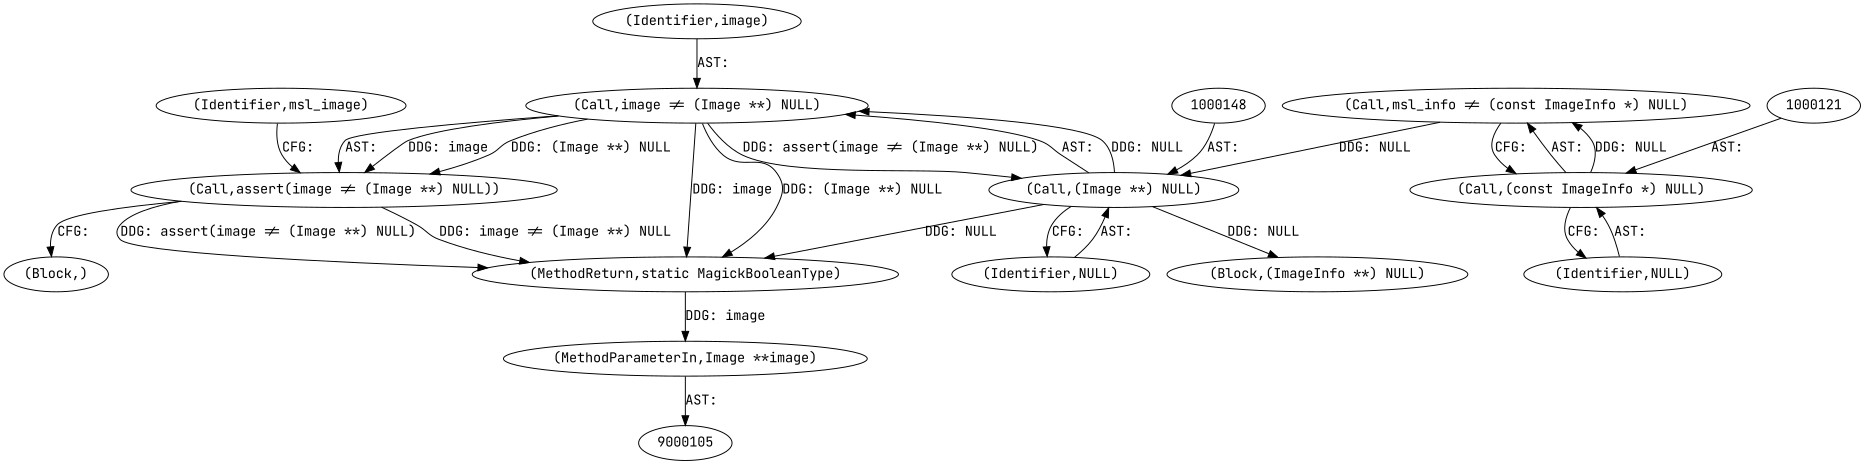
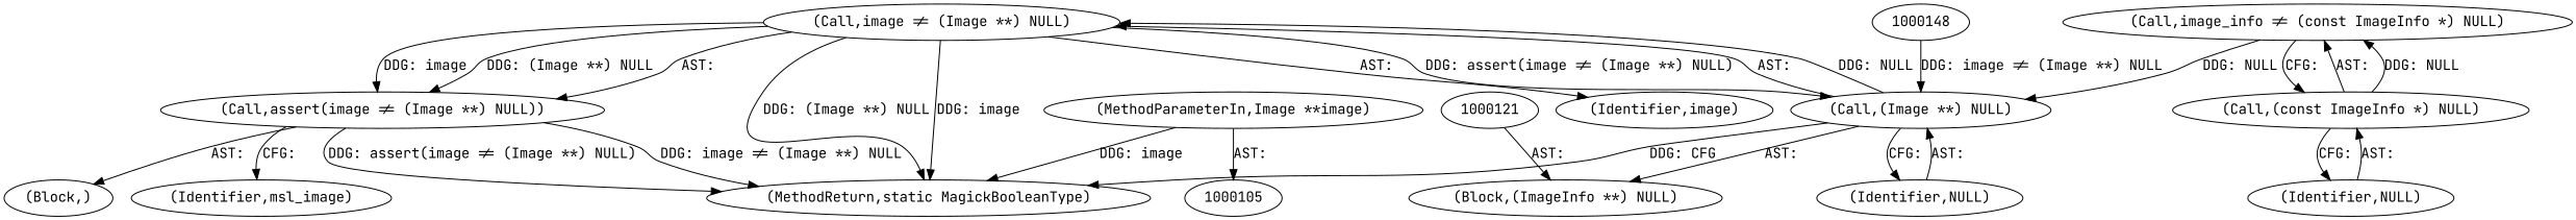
  digraph {
    fontname="JetBrains Mono"
    node [fontname="JetBrains Mono"]
    edge [fontname="JetBrains Mono"]
    n1 [label="(Call,assert(image != (Image **) NULL))"]
    n2 [label="(Block,)"]
    n3 [label="(MethodReturn,static MagickBooleanType)"]
    n4 [label="(Call,image != (Image **) NULL)"]
    n5 [label="(Call,(Image **) NULL)"]
    n6 [label="(Identifier,NULL)"]
    n7 [label="(Block,(ImageInfo **) NULL)"]
    n8 [label="(MethodParameterIn,Image **image)"]
-   1000105 [label=9000105]
+   1000105
    n10 [label="(Call,(const ImageInfo *) NULL)"]
    n11 [label="(Identifier,NULL)"]
-   n12 [label="(Call,msl_info != (const ImageInfo *) NULL)"]
+   n12 [label="(Call,image_info != (const ImageInfo *) NULL)"]
    n13 [label="(Identifier,image)"]
    n14 [label="(Identifier,msl_image)"]
    1000148
    1000121
-   n1 -> n2 [label="CFG: "]
+   n1 -> n2 [label="AST: "]
    n1 -> n3 [label="DDG: assert(image != (Image **) NULL)"]
    n1 -> n3 [label="DDG: image != (Image **) NULL"]
    n4 -> n1 [label="AST: "]
    n4 -> n1 [label="DDG: image"]
    n4 -> n1 [label="DDG: (Image **) NULL"]
    n4 -> n3 [label="DDG: image"]
    n4 -> n3 [label="DDG: (Image **) NULL"]
    n4 -> n5 [label="DDG: assert(image != (Image **) NULL)"]
-   n5 -> n3 [label="DDG: NULL"]
+   n5 -> n3 [label="DDG: CFG"]
    n5 -> n4 [label="AST: "]
    n5 -> n4 [label="DDG: NULL"]
    n5 -> n6 [label="CFG: "]
-   n5 -> n7 [label="DDG: NULL"]
+   n5 -> n7 [label="AST: "]
    n6 -> n5 [label="AST: "]
-   n3 -> n8 [label="DDG: image"]
+   n8 -> n3 [label="DDG: image"]
    n8 -> 1000105 [label="AST: "]
    n10 -> n11 [label="CFG: "]
    n10 -> n12 [label="AST: "]
    n10 -> n12 [label="DDG: NULL"]
    n11 -> n10 [label="AST: "]
    n12 -> n5 [label="DDG: NULL"]
    n12 -> n10 [label="CFG: "]
-   n13 -> n4 [label="AST: "]
-   n14 -> n1 [label="CFG: "]
-   1000148 -> n5 [label="AST: "]
-   1000121 -> n10 [label="AST: "]
+   n4 -> n13 [label="AST: "]
+   n1 -> n14 [label="CFG: "]
+   1000148 -> n5 [label="DDG: image != (Image **) NULL"]
+   1000121 -> n7 [label="AST: "]
  }
